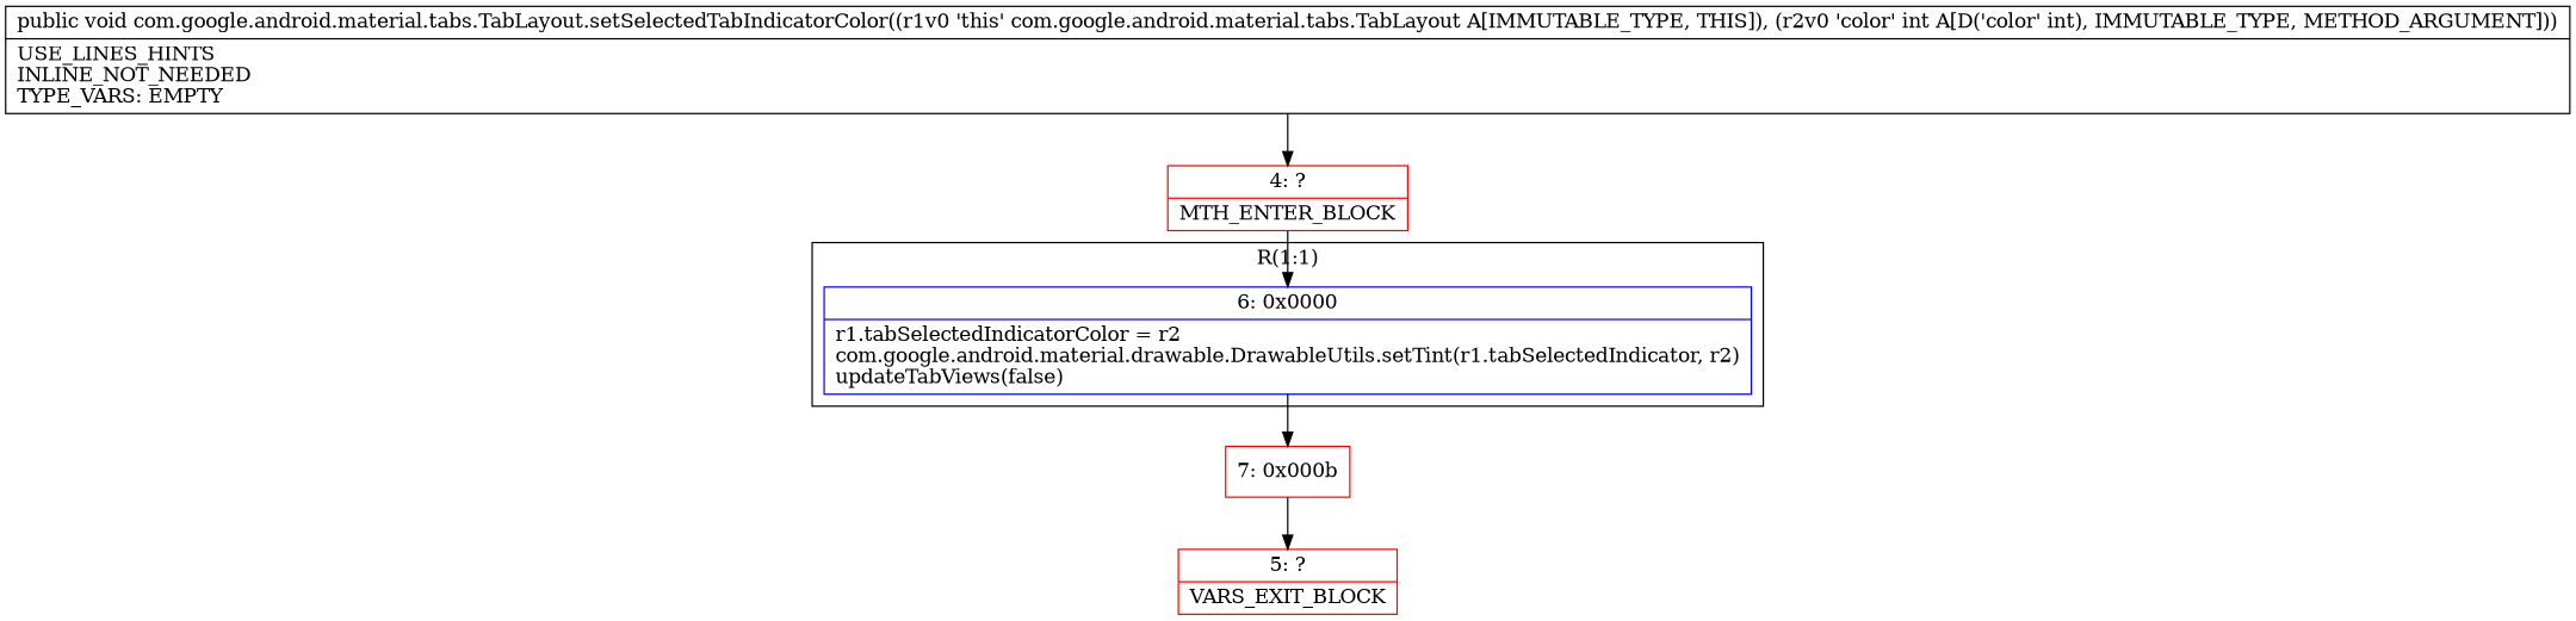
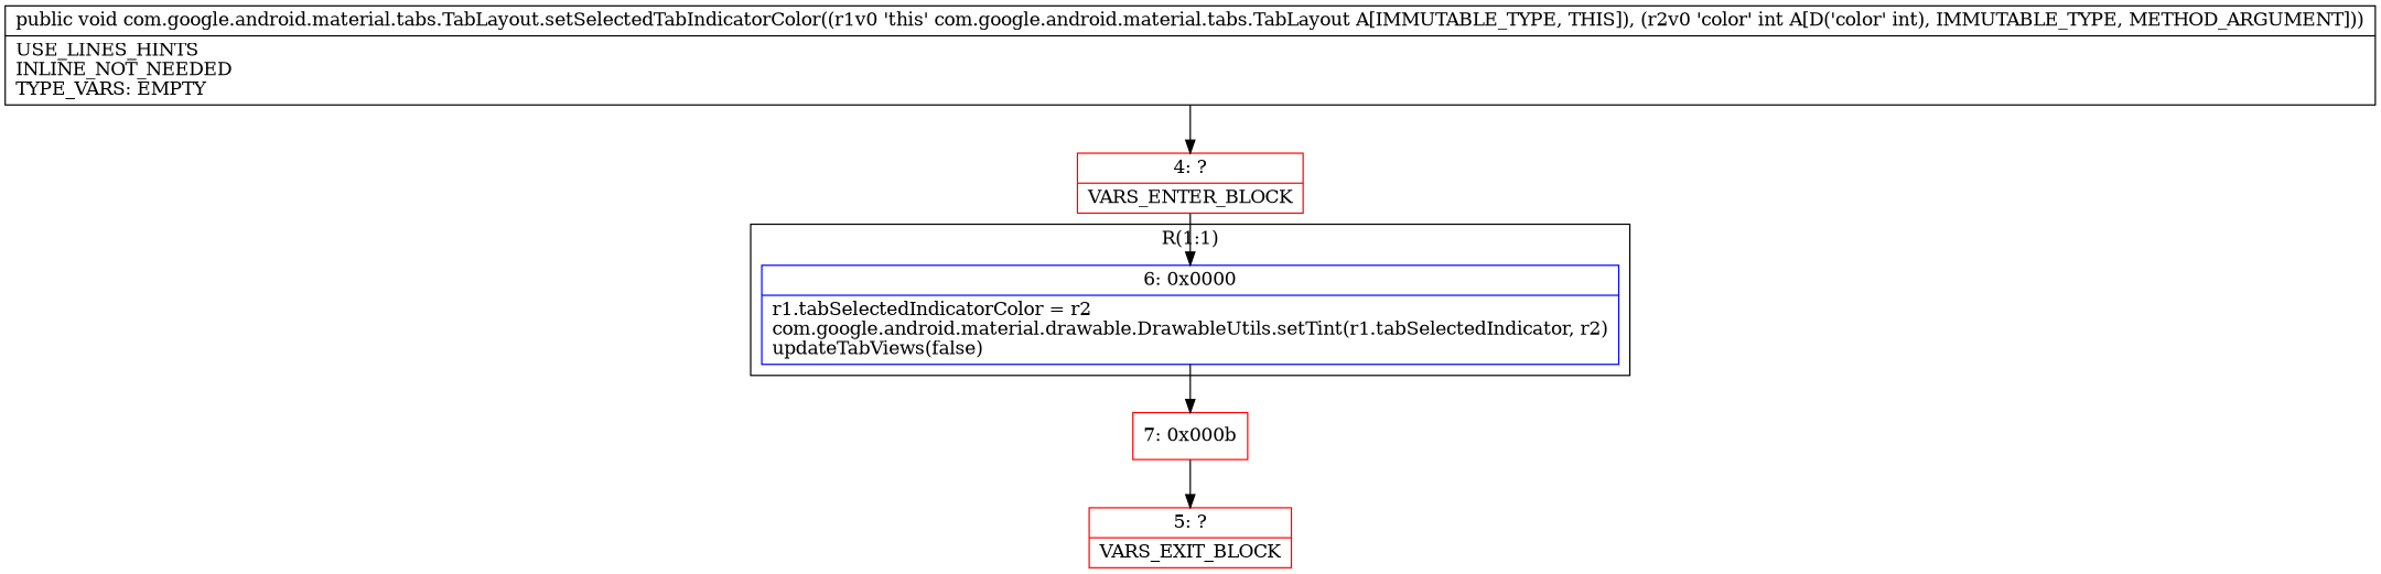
  digraph {
    node [color=red shape=record]
    n1 [color=blue label="{6\:\ 0x0000|r1.tabSelectedIndicatorColor = r2\lcom.google.android.material.drawable.DrawableUtils.setTint(r1.tabSelectedIndicator, r2)\lupdateTabViews(false)\l}"]
    n2 [label="{7\:\ 0x000b}"]
    n3 [label="{5\:\ ?|VARS_EXIT_BLOCK\l}"]
-   n4 [label="{4\:\ ?|MTH_ENTER_BLOCK\l}"]
+   n4 [label="{4\:\ ?|VARS_ENTER_BLOCK\l}"]
    n5 [label="{public void com.google.android.material.tabs.TabLayout.setSelectedTabIndicatorColor((r1v0 'this' com.google.android.material.tabs.TabLayout A[IMMUTABLE_TYPE, THIS]), (r2v0 'color' int A[D('color' int), IMMUTABLE_TYPE, METHOD_ARGUMENT]))  | USE_LINES_HINTS\lINLINE_NOT_NEEDED\lTYPE_VARS: EMPTY\l}" color=""]
    subgraph cluster_1 {
      label="R(1:1)"
      n1
    }
    n1 -> n2
    n2 -> n3
    n4 -> n1
    n5 -> n4
  }
